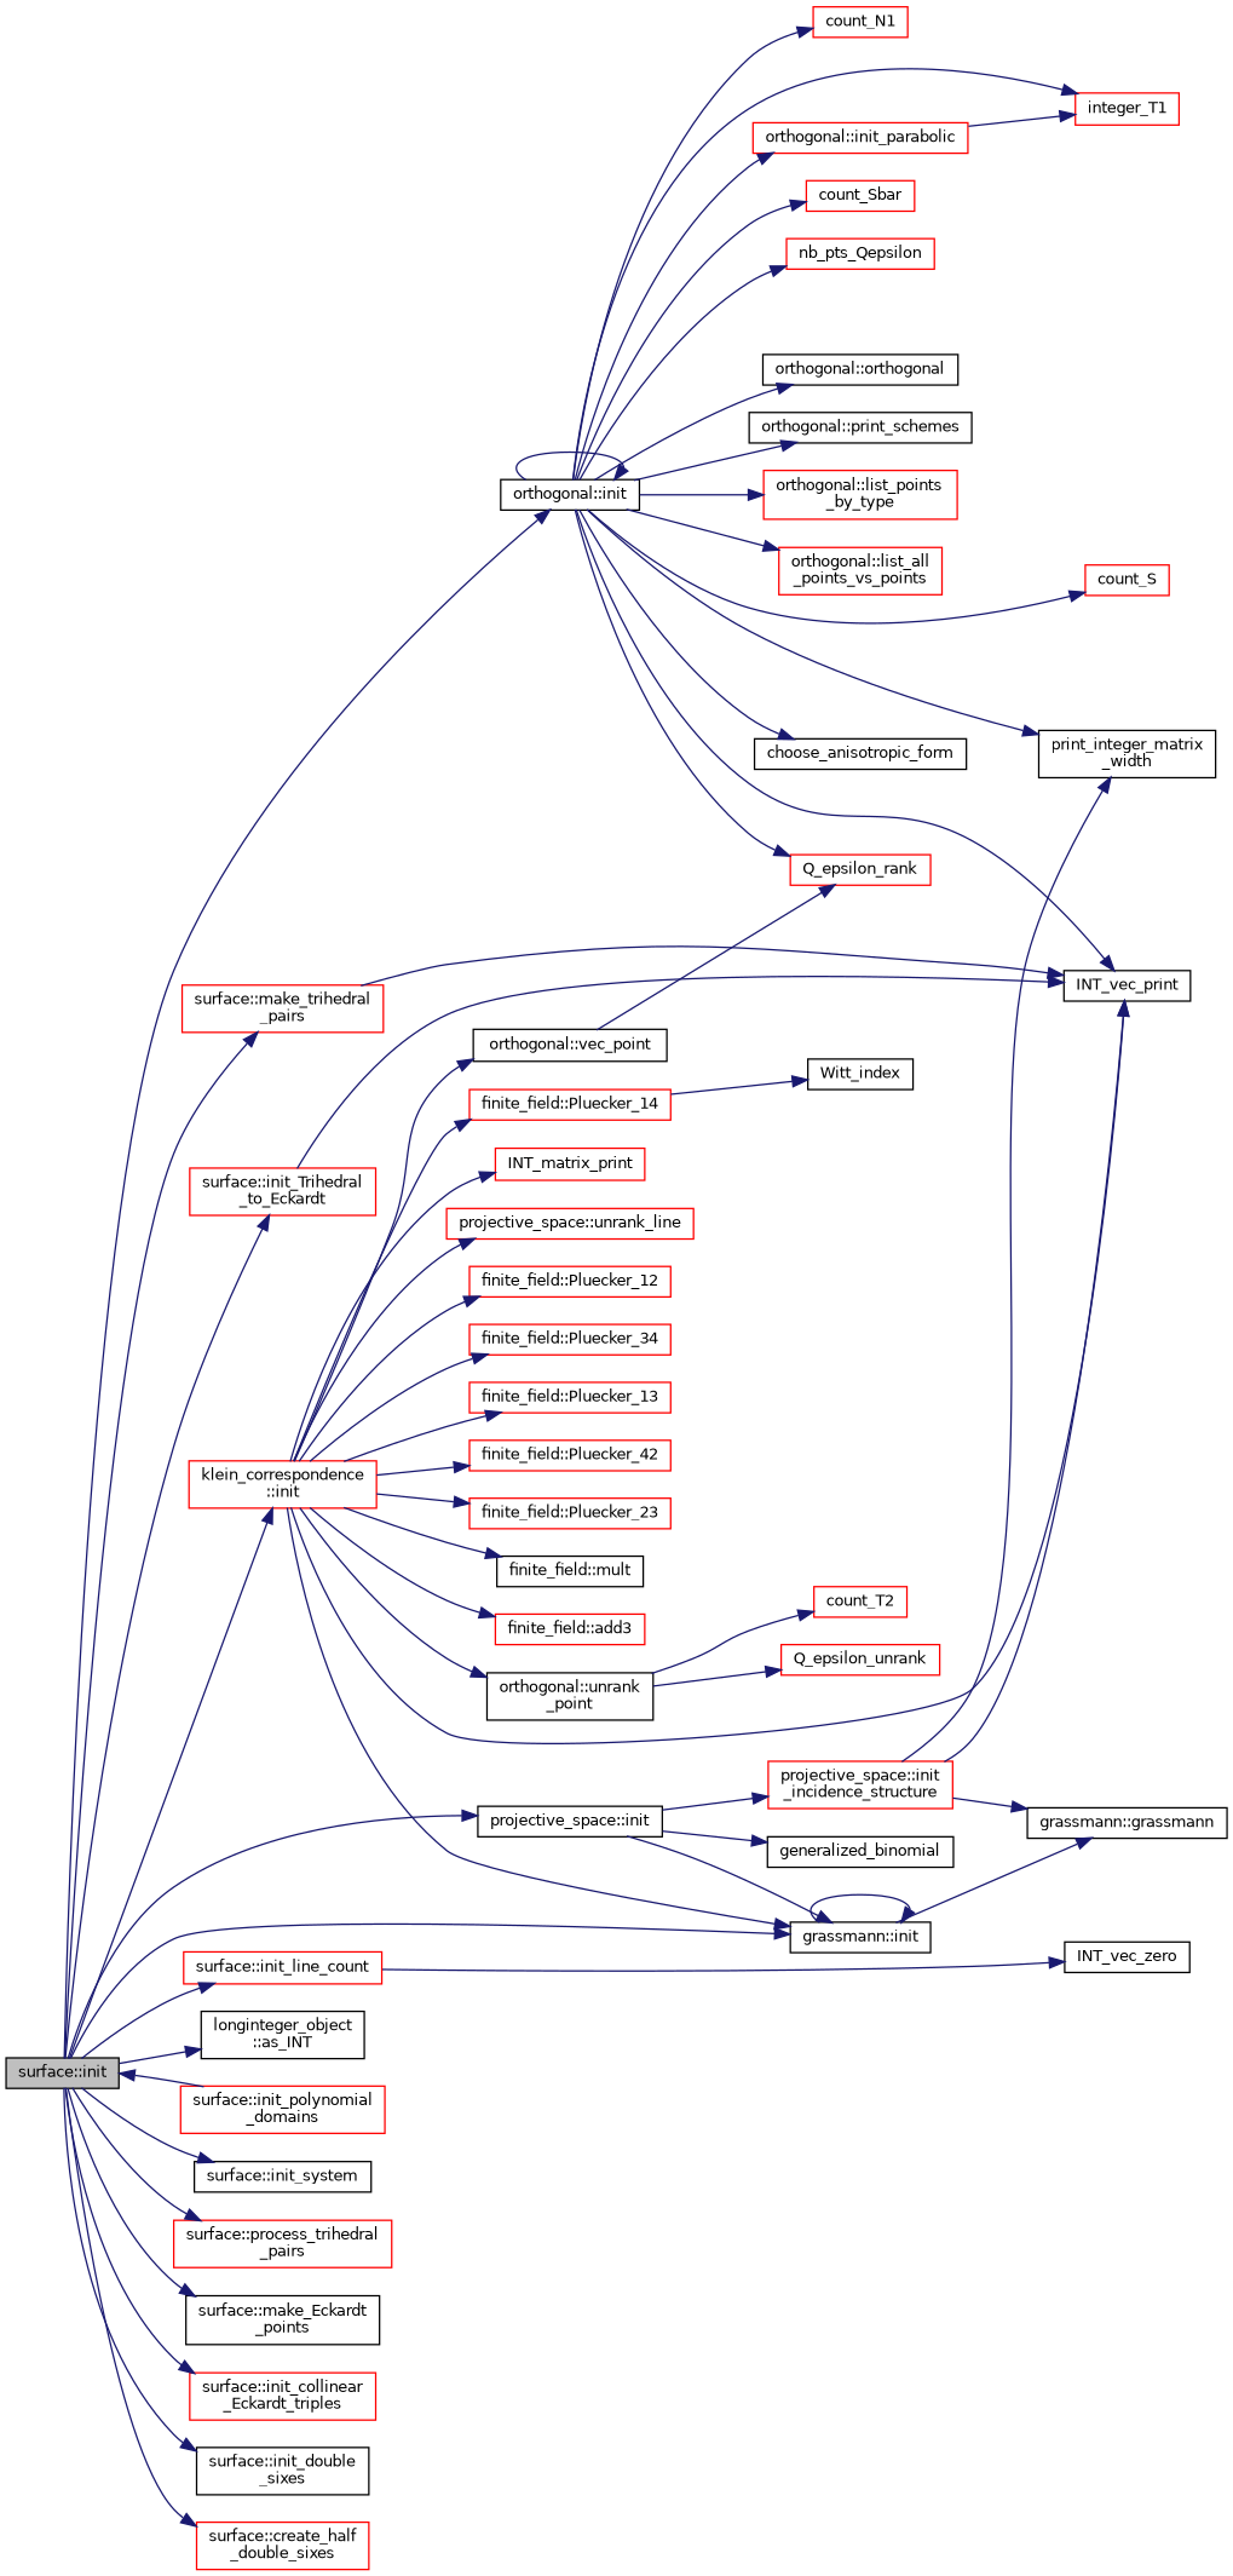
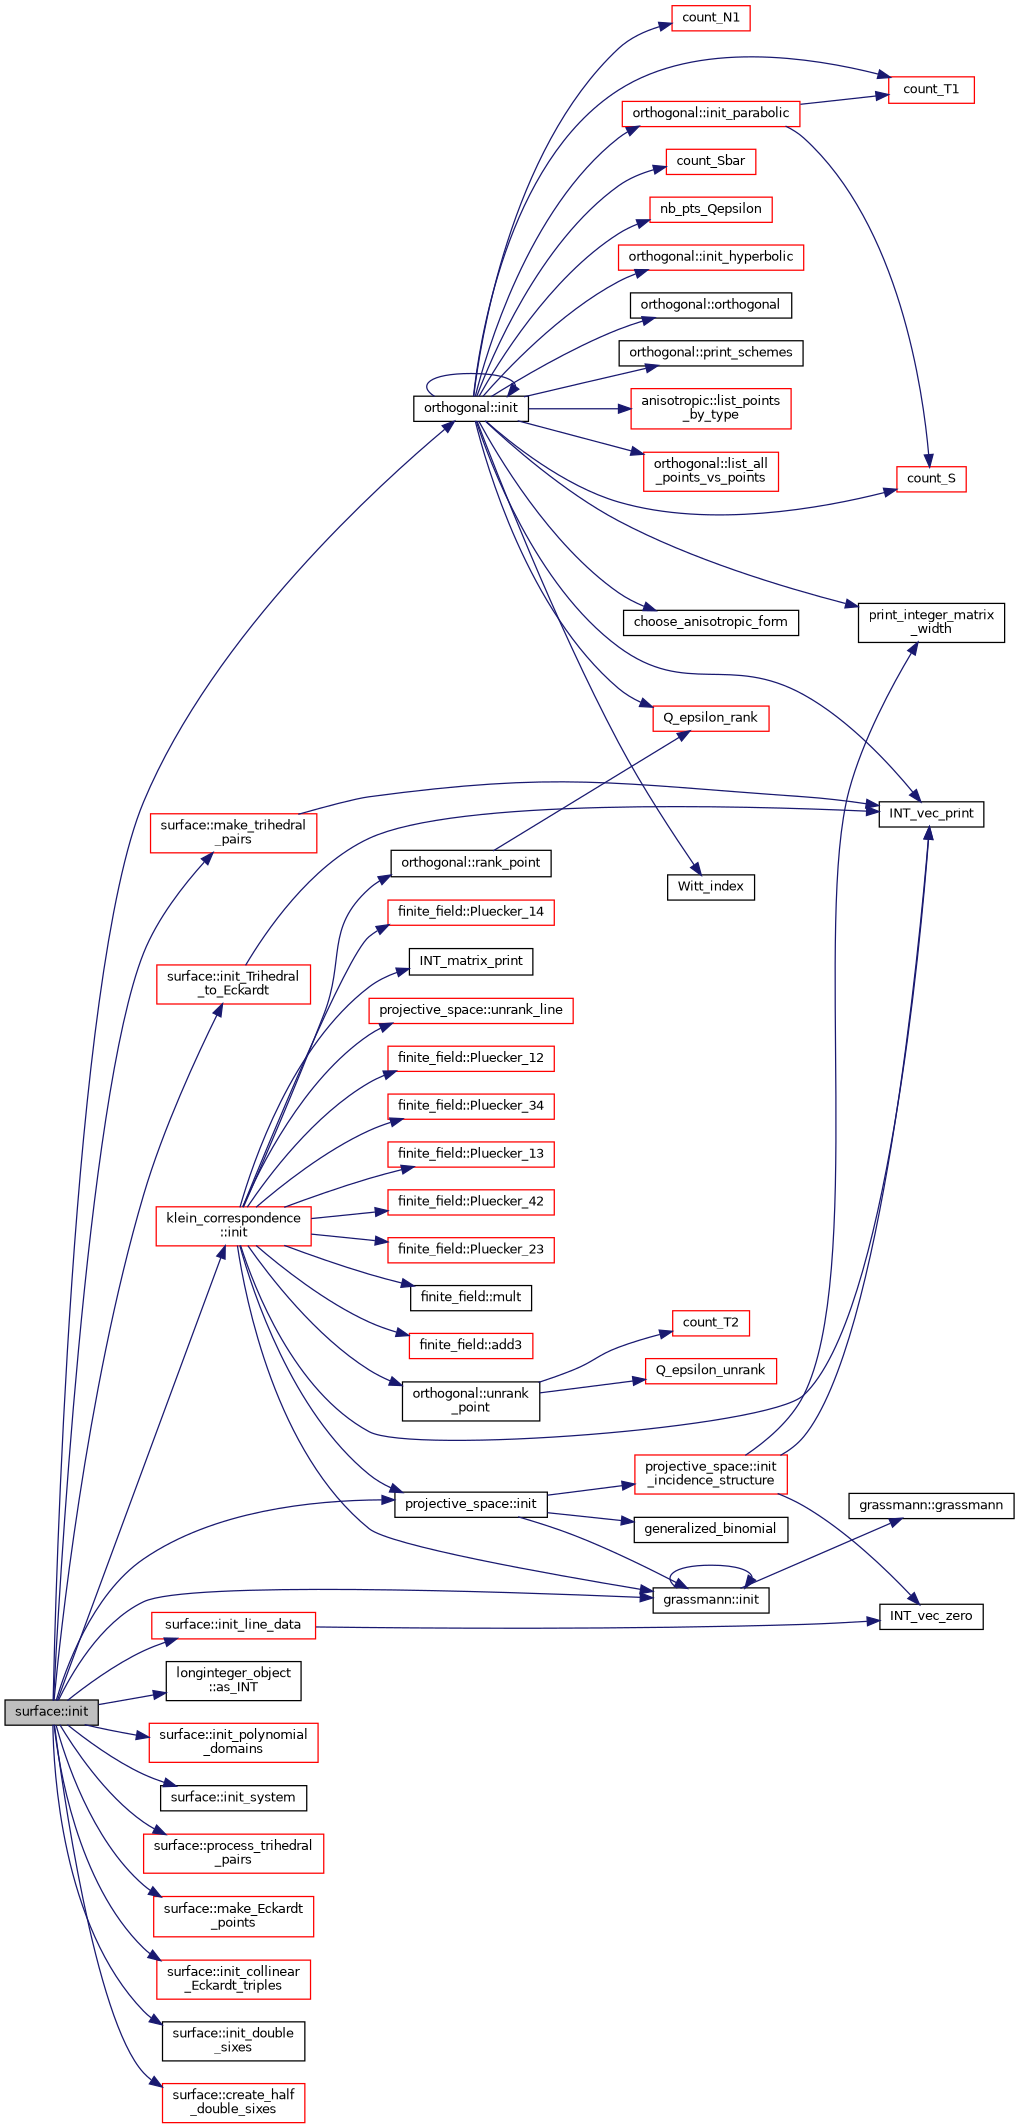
  digraph {
    fontname="DejaVu Sans"
    rankdir=LR
    node [color=red fillcolor=white fontname="DejaVu Sans" fontsize=10 shape=record style=filled]
    edge [color=midnightblue fontname="DejaVu Sans" fontsize=10 labelfontname=Helvetica labelfontsize=10 style=solid]
    n1 [color=black fillcolor=grey75 fontcolor=black height=0.2 label="surface::init" width=0.4]
    n2 [color=black height=0.2 label="projective_space::init" width=0.4]
    n3 [color=black height=0.2 label="grassmann::init" width=0.4]
    n4 [color=black height=0.2 label="longinteger_object\l::as_INT" width=0.4]
    n5 [color=black height=0.2 label="orthogonal::init" width=0.4]
    n6 [height=0.2 label="klein_correspondence\l::init" width=0.4]
    n7 [height=0.2 label="surface::init_polynomial\l_domains" width=0.4]
    n8 [color=black height=0.2 label="surface::init_system" width=0.4]
-   n9 [height=0.2 label="surface::init_line_count" width=0.4]
+   n9 [height=0.2 label="surface::init_line_data" width=0.4]
    n10 [height=0.2 label="surface::make_trihedral\l_pairs" width=0.4]
    n11 [height=0.2 label="surface::process_trihedral\l_pairs" width=0.4]
-   n12 [color=black height=0.2 label="surface::make_Eckardt\l_points" width=0.4]
+   n12 [height=0.2 label="surface::make_Eckardt\l_points" width=0.4]
    n13 [height=0.2 label="surface::init_Trihedral\l_to_Eckardt" width=0.4]
    n14 [height=0.2 label="surface::init_collinear\l_Eckardt_triples" width=0.4]
    n15 [color=black height=0.2 label="surface::init_double\l_sixes" width=0.4]
    n16 [height=0.2 label="surface::create_half\l_double_sixes" width=0.4]
    n17 [color=black height=0.2 label=generalized_binomial width=0.4]
    n18 [height=0.2 label="projective_space::init\l_incidence_structure" width=0.4]
    n19 [color=black height=0.2 label="grassmann::grassmann" width=0.4]
    n20 [color=black height=0.2 label=INT_vec_print width=0.4]
    n21 [color=black height=0.2 label="print_integer_matrix\l_width" width=0.4]
    n22 [color=black height=0.2 label=Witt_index width=0.4]
    n23 [color=black height=0.2 label=choose_anisotropic_form width=0.4]
-   n24 [height=0.2 label=integer_T1 width=0.4]
+   n24 [height=0.2 label=count_T1 width=0.4]
    n25 [height=0.2 label=count_N1 width=0.4]
    n26 [height=0.2 label=count_S width=0.4]
    n27 [height=0.2 label=count_Sbar width=0.4]
    n28 [height=0.2 label=nb_pts_Qepsilon width=0.4]
+   n29 [height=0.2 label="orthogonal::init_hyperbolic" width=0.4]
    n30 [height=0.2 label="orthogonal::init_parabolic" width=0.4]
    n31 [color=black height=0.2 label="orthogonal::orthogonal" width=0.4]
    n32 [color=black height=0.2 label="orthogonal::print_schemes" width=0.4]
    n33 [height=0.2 label=Q_epsilon_rank width=0.4]
-   n34 [height=0.2 label="orthogonal::list_points\l_by_type" width=0.4]
+   n34 [height=0.2 label="anisotropic::list_points\l_by_type" width=0.4]
    n35 [height=0.2 label="orthogonal::list_all\l_points_vs_points" width=0.4]
-   n36 [height=0.2 label=INT_matrix_print width=0.4]
+   n36 [color=black height=0.2 label=INT_matrix_print width=0.4]
    n37 [height=0.2 label="projective_space::unrank_line" width=0.4]
    n38 [height=0.2 label="finite_field::Pluecker_12" width=0.4]
    n39 [height=0.2 label="finite_field::Pluecker_34" width=0.4]
    n40 [height=0.2 label="finite_field::Pluecker_13" width=0.4]
    n41 [height=0.2 label="finite_field::Pluecker_42" width=0.4]
    n42 [height=0.2 label="finite_field::Pluecker_14" width=0.4]
    n43 [height=0.2 label="finite_field::Pluecker_23" width=0.4]
    n44 [color=black height=0.2 label="finite_field::mult" width=0.4]
    n45 [height=0.2 label="finite_field::add3" width=0.4]
-   n46 [color=black height=0.2 label="orthogonal::vec_point" width=0.4]
+   n46 [color=black height=0.2 label="orthogonal::rank_point" width=0.4]
    n47 [color=black height=0.2 label="orthogonal::unrank\l_point" width=0.4]
    n48 [color=black height=0.2 label=INT_vec_zero width=0.4]
    n49 [height=0.2 label=count_T2 width=0.4]
    n50 [height=0.2 label=Q_epsilon_unrank width=0.4]
    n1 -> n2
    n1 -> n3
    n1 -> n4
    n1 -> n5
    n1 -> n6
-   n7 -> n1
+   n1 -> n7
    n1 -> n8
    n1 -> n9
    n1 -> n10
    n1 -> n11
    n1 -> n12
    n1 -> n13
    n1 -> n14
    n1 -> n15
    n1 -> n16
    n2 -> n3
    n2 -> n17
    n2 -> n18
    n3 -> n3
    n3 -> n19
    n5 -> n5
    n5 -> n20
    n5 -> n21
-   n42 -> n22
+   n5 -> n22
    n5 -> n23
    n5 -> n24
    n5 -> n25
    n5 -> n26
    n5 -> n27
    n5 -> n28
+   n5 -> n29
    n5 -> n30
    n5 -> n31
    n5 -> n32
    n5 -> n33
    n5 -> n34
    n5 -> n35
+   n6 -> n2
    n6 -> n3
    n6 -> n20
    n6 -> n36
    n6 -> n37
    n6 -> n38
    n6 -> n39
    n6 -> n40
    n6 -> n41
    n6 -> n42
    n6 -> n43
    n6 -> n44
    n6 -> n45
    n6 -> n46
    n6 -> n47
    n9 -> n48
    n10 -> n20
    n13 -> n20
    n18 -> n20
    n18 -> n21
-   n18 -> n19
+   n18 -> n48
    n30 -> n24
+   n30 -> n26
    n46 -> n33
    n47 -> n49
    n47 -> n50
  }
